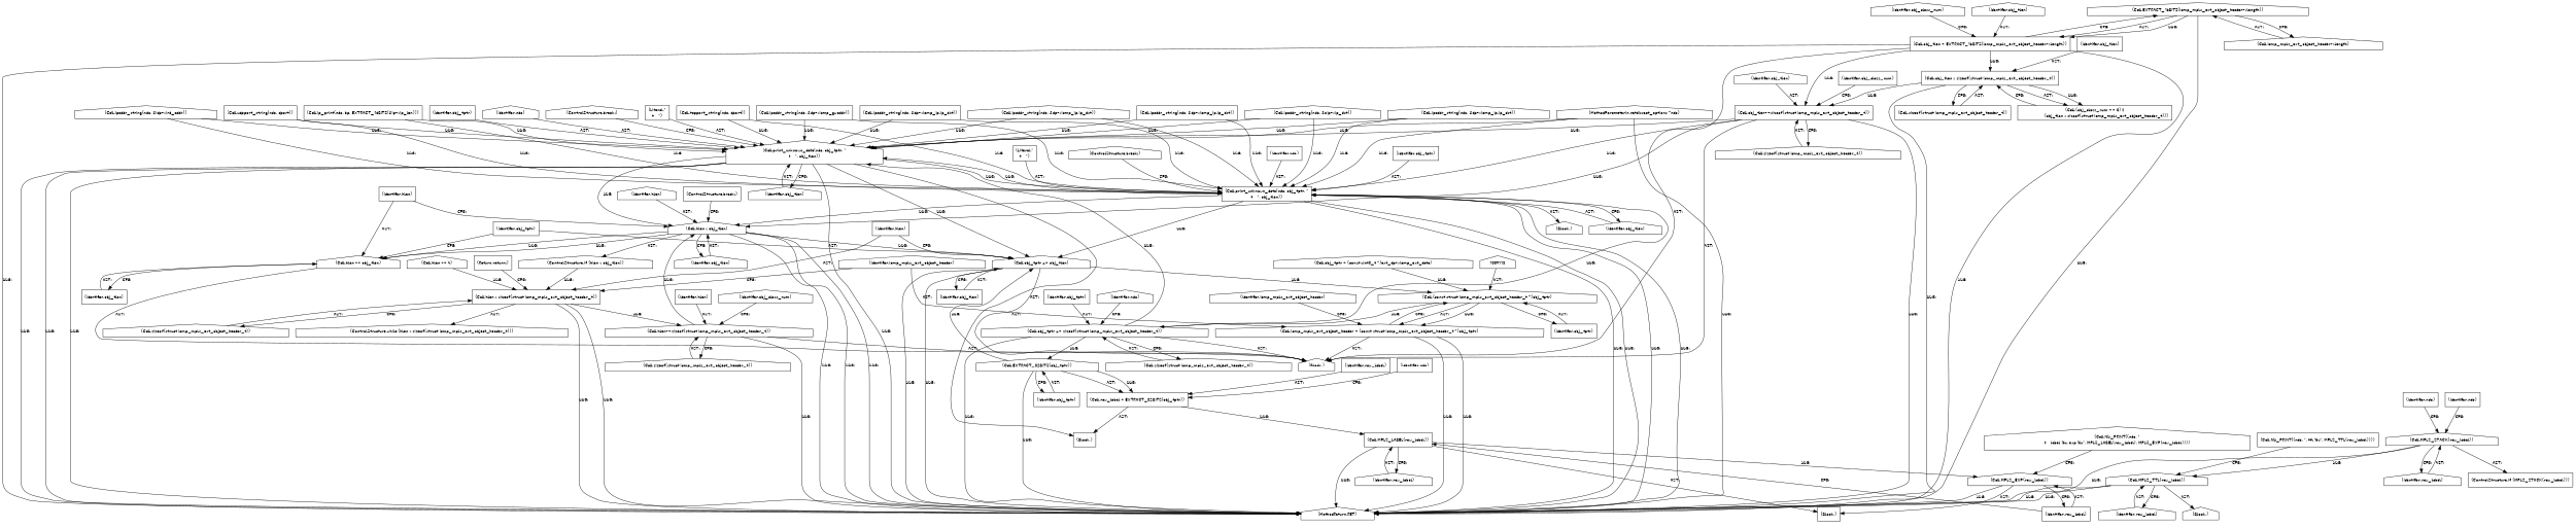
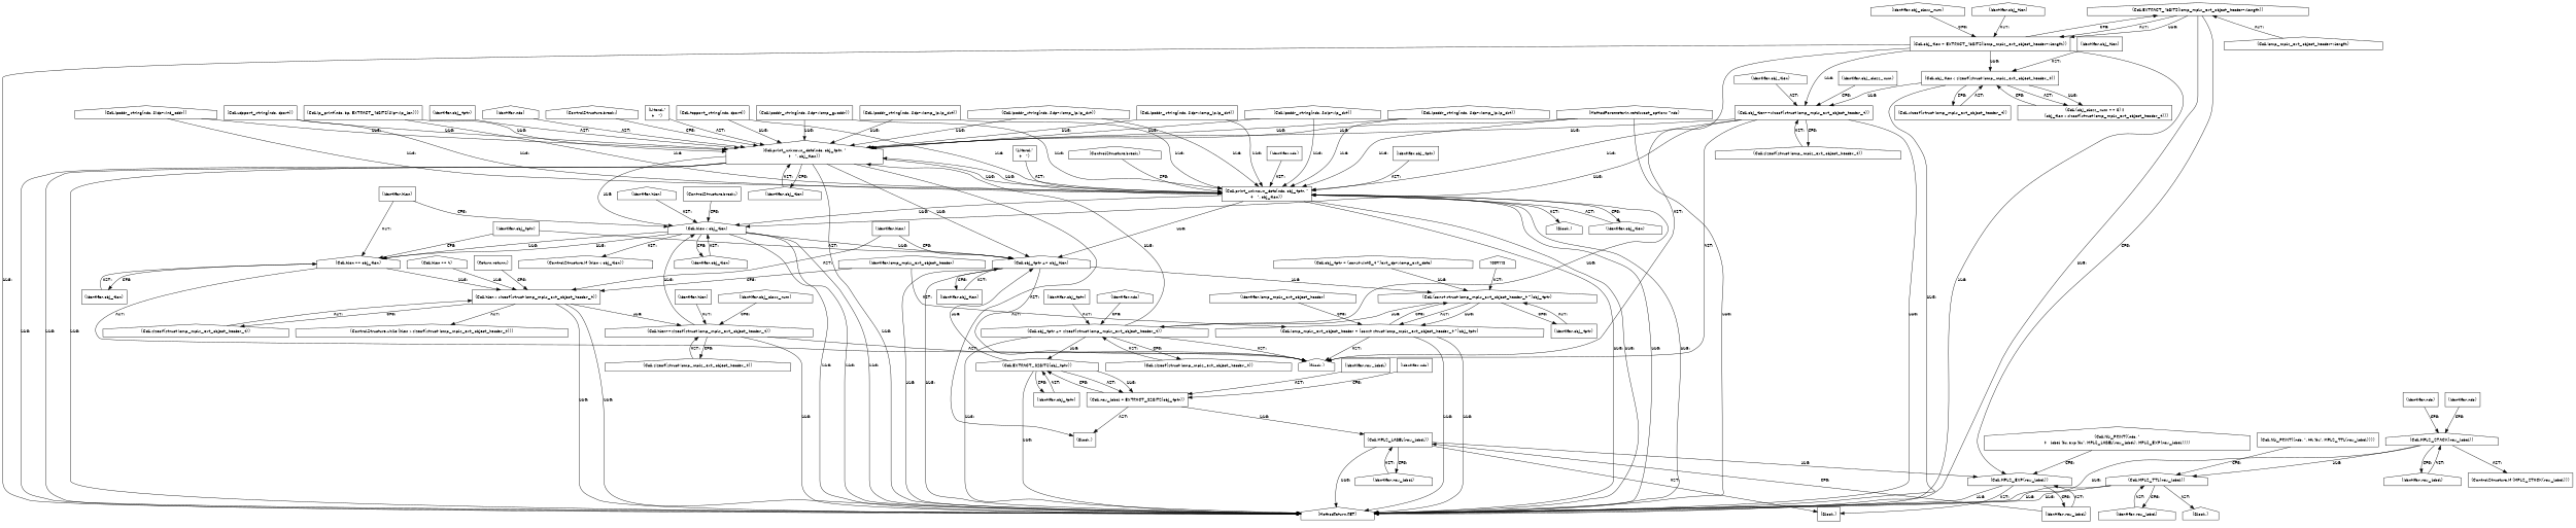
  digraph {
    fontname="Patrick Hand"
    node [fontname="Patrick Hand" shape=house]
    edge [fontname="Patrick Hand"]
    n1 [label="(Call,obj_tlen-=sizeof(struct icmp_mpls_ext_object_header_t))" shape=box]
    n2 [label="(Call,print_unknown_data(ndo, obj_tptr, \"\n\t    \", obj_tlen))"]
    n3 [label="(Call,print_unknown_data(ndo, obj_tptr, \"\n\t    \", obj_tlen))" shape=box]
    n4 [label="(Call,hlen < obj_tlen)"]
    n5 [label="(Block,)"]
    n6 [label="(MethodReturn,RET)"]
    n7 [label="(Call,sizeof(struct icmp_mpls_ext_object_header_t))"]
    n8 [label="(Call,obj_tptr += obj_tlen)"]
    n9 [label="(Block,)" shape=box]
    n10 [label="(Identifier,obj_tlen)"]
    n11 [label="(Block,)"]
    n12 [label="(Identifier,obj_tlen)"]
    n13 [label="(Call,hlen -= obj_tlen)"]
    n14 [label="(Identifier,obj_tlen)"]
    n15 [label="(ControlStructure,if (hlen < obj_tlen))"]
    n16 [label="(Call,obj_tlen < sizeof(struct icmp_mpls_ext_object_header_t))" shape=box]
    n17 [label="(Call,(obj_class_num == 0) ||\n                    (obj_tlen < sizeof(struct icmp_mpls_ext_object_header_t)))" shape=box]
    n18 [label="(Call,sizeof(struct icmp_mpls_ext_object_header_t))" shape=box]
    n19 [label="(Call,obj_tlen = EXTRACT_16BITS(icmp_mpls_ext_object_header->length))" shape=box]
    n20 [label="(Call,EXTRACT_16BITS(icmp_mpls_ext_object_header->length))"]
    n21 [label="(Call,icmp_mpls_ext_object_header->length)"]
    n22 [label="(Call,(const struct icmp_mpls_ext_object_header_t *)obj_tptr)"]
    n23 [label="(Identifier,obj_tlen)" shape=box]
    n24 [label="(Call,hlen > sizeof(struct icmp_mpls_ext_object_header_t))" shape=box]
    n25 [label="(Identifier,obj_tlen)" shape=box]
    n26 [label="(Call,hlen-=sizeof(struct icmp_mpls_ext_object_header_t))"]
    n27 [label="(Call,sizeof(struct icmp_mpls_ext_object_header_t))"]
    n28 [label="(ControlStructure,while (hlen > sizeof(struct icmp_mpls_ext_object_header_t)))"]
    n29 [label="(Call,sizeof(struct icmp_mpls_ext_object_header_t))"]
    n30 [label="(Call,icmp_mpls_ext_object_header = (const struct icmp_mpls_ext_object_header_t *)obj_tptr)"]
    n31 [label="(Call,obj_tptr += sizeof(struct icmp_mpls_ext_object_header_t))"]
    n32 [label="(Identifier,obj_tptr)" shape=box]
    n33 [label="(Call,EXTRACT_32BITS(obj_tptr))"]
    n34 [label="(Call,sizeof(struct icmp_mpls_ext_object_header_t))"]
    n35 [label="(Call,raw_label = EXTRACT_32BITS(obj_tptr))" shape=box]
    n36 [label="(Identifier,obj_tptr)" shape=box]
    n37 [label="(Call,MPLS_LABEL(raw_label))" shape=box]
    n38 [label="(Call,MPLS_EXP(raw_label))"]
    n39 [label="(Identifier,raw_label)"]
    n40 [label="(Block,)" shape=box]
    n41 [label="(Identifier,raw_label)" shape=box]
    n42 [label="(Call,MPLS_STACK(raw_label))"]
    n43 [label="(Call,MPLS_TTL(raw_label))"]
    n44 [label="(Identifier,raw_label)"]
    n45 [label="(ControlStructure,if (MPLS_STACK(raw_label)))" shape=box]
    n46 [label="(Identifier,raw_label)"]
    n47 [label="(Block,)"]
    n48 [label="(Return,return;)" shape=box]
    n49 [label="(Identifier,obj_class_num)"]
    n50 [label="(Call,ipaddr_string(ndo, &dp->icmp_ip.ip_dst))" shape=box]
    n51 [label="(ControlStructure,break;)" shape=box]
    n52 [label="(Call,hlen -= 4)"]
    n53 [label="(Call,ND_PRINT((ndo, \"\n\t    label %u, exp %u\", MPLS_LABEL(raw_label), MPLS_EXP(raw_label))))"]
    n54 [label="(Identifier,obj_tlen)"]
    n55 [label="(Call,ipaddr_string(ndo, &dp->icmp_gwaddr))" shape=box]
    n56 [label="(Identifier,icmp_mpls_ext_object_header)"]
    n57 [label="(Identifier,raw_label)" shape=box]
    n58 [label="(Identifier,ndo)" shape=box]
    n59 [label="(Call,ipaddr_string(ndo, &dp->icmp_ip.ip_dst))"]
    n60 [label="(Identifier,ndo)"]
    n61 [label="(Identifier,hlen)"]
    n62 [label="(Identifier,hlen)" shape=box]
    n63 [label="(Identifier,obj_class_num)" shape=box]
    n64 [label="(Call,ipaddr_string(ndo, &oip->ip_dst))"]
    n65 [label="(Call,ipaddr_string(ndo, &dp->icmp_ip.ip_dst))"]
    n66 [label="(Call,udpport_string(ndo, dport))" shape=box]
    n67 [label="(Identifier,obj_tlen)" shape=box]
    n68 [label="(Call,obj_tptr = (const uint8_t *)ext_dp->icmp_ext_data)"]
    n69 [label="(Identifier,obj_tptr)" shape=box]
    n70 [label="(Literal,\"\n\t    \")" shape=box]
    n71 [label="(Identifier,obj_class_num)"]
    n72 [label="(Call,ipaddr_string(ndo, &dp->icmp_ip.ip_dst))" shape=box]
    n73 [label="(Identifier,icmp_mpls_ext_object_header)"]
    n74 [label="(Call,ND_PRINT((ndo, \", ttl %u\", MPLS_TTL(raw_label))))" shape=box]
    n75 [label="(Identifier,ndo)"]
    n76 [label="(ControlStructure,break;)"]
    n77 [label="(Identifier,obj_tptr)" shape=box]
    n78 [label="(Literal,\"\n\t    \")" shape=box]
    n79 [label="(Identifier,hlen)" shape=box]
    n80 [label="(Identifier,hlen)" shape=box]
    n81 [label="(Call,ipaddr_string(ndo, &idp->ird_addr))"]
    n82 [label="(Identifier,obj_tptr)" shape=box]
    n83 [label="(Call,ip_print(ndo, bp, EXTRACT_16BITS(&ip->ip_len)))" shape=box]
    n84 [label="(Identifier,ndo)" shape=box]
    n85 [label="(Identifier,obj_tptr)" shape=box]
    n86 [label="(Identifier,obj_tlen)"]
    n87 [label="(Call,tcpport_string(ndo, dport))" shape=box]
    n88 [label="(ControlStructure,break;)"]
    n89 [label="(Identifier,ndo)" shape=box]
    n90 [label="(Identifier,ndo)" shape=box]
    n91 [label="(MethodParameterIn,netdissect_options *ndo)"]
    n92 [label=1009113]
    n1 -> n2 [label="DDG: "]
    n1 -> n3 [label="DDG: "]
    n1 -> n4 [label="DDG: "]
    n1 -> n5 [label="AST: "]
    n1 -> n6 [label="DDG: "]
    n1 -> n7 [label="CFG: "]
    n2 -> n3 [label="DDG: "]
    n2 -> n4 [label="DDG: "]
    n2 -> n6 [label="DDG: "]
    n2 -> n6 [label="DDG: "]
    n2 -> n6 [label="DDG: "]
    n2 -> n6 [label="DDG: "]
    n2 -> n8 [label="DDG: "]
    n2 -> n9 [label="AST: "]
    n2 -> n10 [label="CFG: "]
    n3 -> n2 [label="DDG: "]
    n3 -> n4 [label="DDG: "]
    n3 -> n6 [label="DDG: "]
    n3 -> n6 [label="DDG: "]
    n3 -> n6 [label="DDG: "]
    n3 -> n6 [label="DDG: "]
    n3 -> n8 [label="DDG: "]
    n3 -> n11 [label="AST: "]
    n3 -> n12 [label="CFG: "]
    n4 -> n6 [label="DDG: "]
    n4 -> n6 [label="DDG: "]
    n4 -> n6 [label="DDG: "]
    n4 -> n8 [label="DDG: "]
    n4 -> n13 [label="DDG: "]
    n4 -> n13 [label="DDG: "]
    n4 -> n14 [label="CFG: "]
    n4 -> n15 [label="AST: "]
    n7 -> n1 [label="AST: "]
    n8 -> n5 [label="AST: "]
    n8 -> n6 [label="DDG: "]
    n8 -> n6 [label="DDG: "]
    n8 -> n22 [label="DDG: "]
    n8 -> n23 [label="CFG: "]
    n10 -> n2 [label="AST: "]
    n12 -> n3 [label="AST: "]
    n13 -> n5 [label="AST: "]
-   n15 -> n24 [label="DDG: "]
+   n13 -> n24 [label="DDG: "]
    n13 -> n25 [label="CFG: "]
    n14 -> n4 [label="AST: "]
    n16 -> n1 [label="DDG: "]
    n16 -> n6 [label="DDG: "]
    n16 -> n17 [label="AST: "]
    n16 -> n17 [label="DDG: "]
    n16 -> n18 [label="CFG: "]
    n17 -> n16 [label="CFG: "]
    n18 -> n16 [label="AST: "]
    n19 -> n1 [label="DDG: "]
    n19 -> n5 [label="AST: "]
    n19 -> n6 [label="DDG: "]
    n19 -> n6 [label="DDG: "]
    n19 -> n16 [label="DDG: "]
    n19 -> n20 [label="CFG: "]
    n20 -> n6 [label="DDG: "]
    n20 -> n19 [label="AST: "]
    n20 -> n19 [label="DDG: "]
-   n20 -> n21 [label="CFG: "]
+   n20 -> n38 [label="CFG: "]
    n21 -> n20 [label="AST: "]
    n22 -> n30 [label="AST: "]
    n22 -> n30 [label="DDG: "]
    n22 -> n31 [label="DDG: "]
    n22 -> n32 [label="CFG: "]
    n23 -> n8 [label="AST: "]
    n24 -> n6 [label="DDG: "]
    n24 -> n6 [label="DDG: "]
    n24 -> n26 [label="DDG: "]
    n24 -> n27 [label="CFG: "]
    n24 -> n28 [label="AST: "]
    n25 -> n13 [label="AST: "]
    n26 -> n4 [label="DDG: "]
    n26 -> n5 [label="AST: "]
    n26 -> n6 [label="DDG: "]
    n26 -> n29 [label="CFG: "]
    n27 -> n24 [label="AST: "]
    n29 -> n26 [label="AST: "]
    n30 -> n5 [label="AST: "]
    n30 -> n6 [label="DDG: "]
    n30 -> n6 [label="DDG: "]
    n30 -> n22 [label="CFG: "]
    n31 -> n2 [label="DDG: "]
    n31 -> n3 [label="DDG: "]
    n31 -> n5 [label="AST: "]
    n31 -> n6 [label="DDG: "]
    n31 -> n33 [label="DDG: "]
    n31 -> n34 [label="CFG: "]
    n32 -> n22 [label="AST: "]
    n33 -> n6 [label="DDG: "]
    n33 -> n8 [label="DDG: "]
    n33 -> n35 [label="AST: "]
    n33 -> n35 [label="DDG: "]
    n33 -> n36 [label="CFG: "]
    n34 -> n31 [label="AST: "]
    n35 -> n9 [label="AST: "]
+   n35 -> n33 [label="CFG: "]
    n35 -> n37 [label="DDG: "]
    n36 -> n33 [label="AST: "]
    n37 -> n6 [label="DDG: "]
    n37 -> n38 [label="DDG: "]
    n37 -> n39 [label="CFG: "]
    n37 -> n40 [label="AST: "]
    n38 -> n6 [label="DDG: "]
    n38 -> n40 [label="AST: "]
    n38 -> n41 [label="CFG: "]
    n39 -> n37 [label="AST: "]
    n41 -> n37 [label="CFG: "]
    n41 -> n38 [label="AST: "]
    n42 -> n6 [label="DDG: "]
    n42 -> n43 [label="DDG: "]
    n42 -> n44 [label="CFG: "]
    n42 -> n45 [label="AST: "]
    n43 -> n6 [label="DDG: "]
    n43 -> n6 [label="DDG: "]
    n43 -> n46 [label="CFG: "]
    n43 -> n47 [label="AST: "]
    n44 -> n42 [label="AST: "]
    n46 -> n43 [label="AST: "]
    n48 -> n24 [label="CFG: "]
    n49 -> n26 [label="CFG: "]
    n50 -> n2 [label="DDG: "]
    n50 -> n3 [label="DDG: "]
    n51 -> n4 [label="CFG: "]
    n52 -> n24 [label="DDG: "]
    n53 -> n38 [label="CFG: "]
    n54 -> n1 [label="AST: "]
    n55 -> n2 [label="DDG: "]
    n55 -> n3 [label="DDG: "]
    n56 -> n30 [label="CFG: "]
    n57 -> n35 [label="AST: "]
    n58 -> n42 [label="CFG: "]
    n59 -> n2 [label="DDG: "]
    n59 -> n3 [label="DDG: "]
    n60 -> n2 [label="AST: "]
    n61 -> n4 [label="AST: "]
    n62 -> n8 [label="CFG: "]
    n62 -> n24 [label="AST: "]
    n63 -> n1 [label="CFG: "]
    n64 -> n2 [label="DDG: "]
    n64 -> n3 [label="DDG: "]
    n65 -> n2 [label="DDG: "]
    n65 -> n3 [label="DDG: "]
    n66 -> n2 [label="DDG: "]
    n66 -> n3 [label="DDG: "]
    n67 -> n16 [label="AST: "]
    n68 -> n22 [label="DDG: "]
    n69 -> n2 [label="AST: "]
    n70 -> n3 [label="AST: "]
    n71 -> n19 [label="CFG: "]
    n72 -> n2 [label="DDG: "]
    n72 -> n3 [label="DDG: "]
    n73 -> n24 [label="CFG: "]
    n73 -> n30 [label="AST: "]
    n74 -> n43 [label="CFG: "]
    n75 -> n31 [label="CFG: "]
    n76 -> n2 [label="CFG: "]
    n77 -> n31 [label="AST: "]
    n78 -> n2 [label="AST: "]
    n79 -> n4 [label="CFG: "]
    n79 -> n13 [label="AST: "]
    n80 -> n26 [label="AST: "]
    n81 -> n2 [label="DDG: "]
    n81 -> n3 [label="DDG: "]
    n82 -> n3 [label="AST: "]
    n83 -> n2 [label="DDG: "]
    n83 -> n3 [label="DDG: "]
    n84 -> n42 [label="CFG: "]
    n85 -> n8 [label="AST: "]
    n85 -> n13 [label="CFG: "]
    n86 -> n19 [label="AST: "]
    n87 -> n2 [label="DDG: "]
    n87 -> n3 [label="DDG: "]
    n88 -> n3 [label="CFG: "]
    n89 -> n35 [label="CFG: "]
    n90 -> n3 [label="AST: "]
    n91 -> n2 [label="DDG: "]
    n91 -> n3 [label="DDG: "]
    n91 -> n6 [label="DDG: "]
    n92 -> n22 [label="AST: "]
  }
